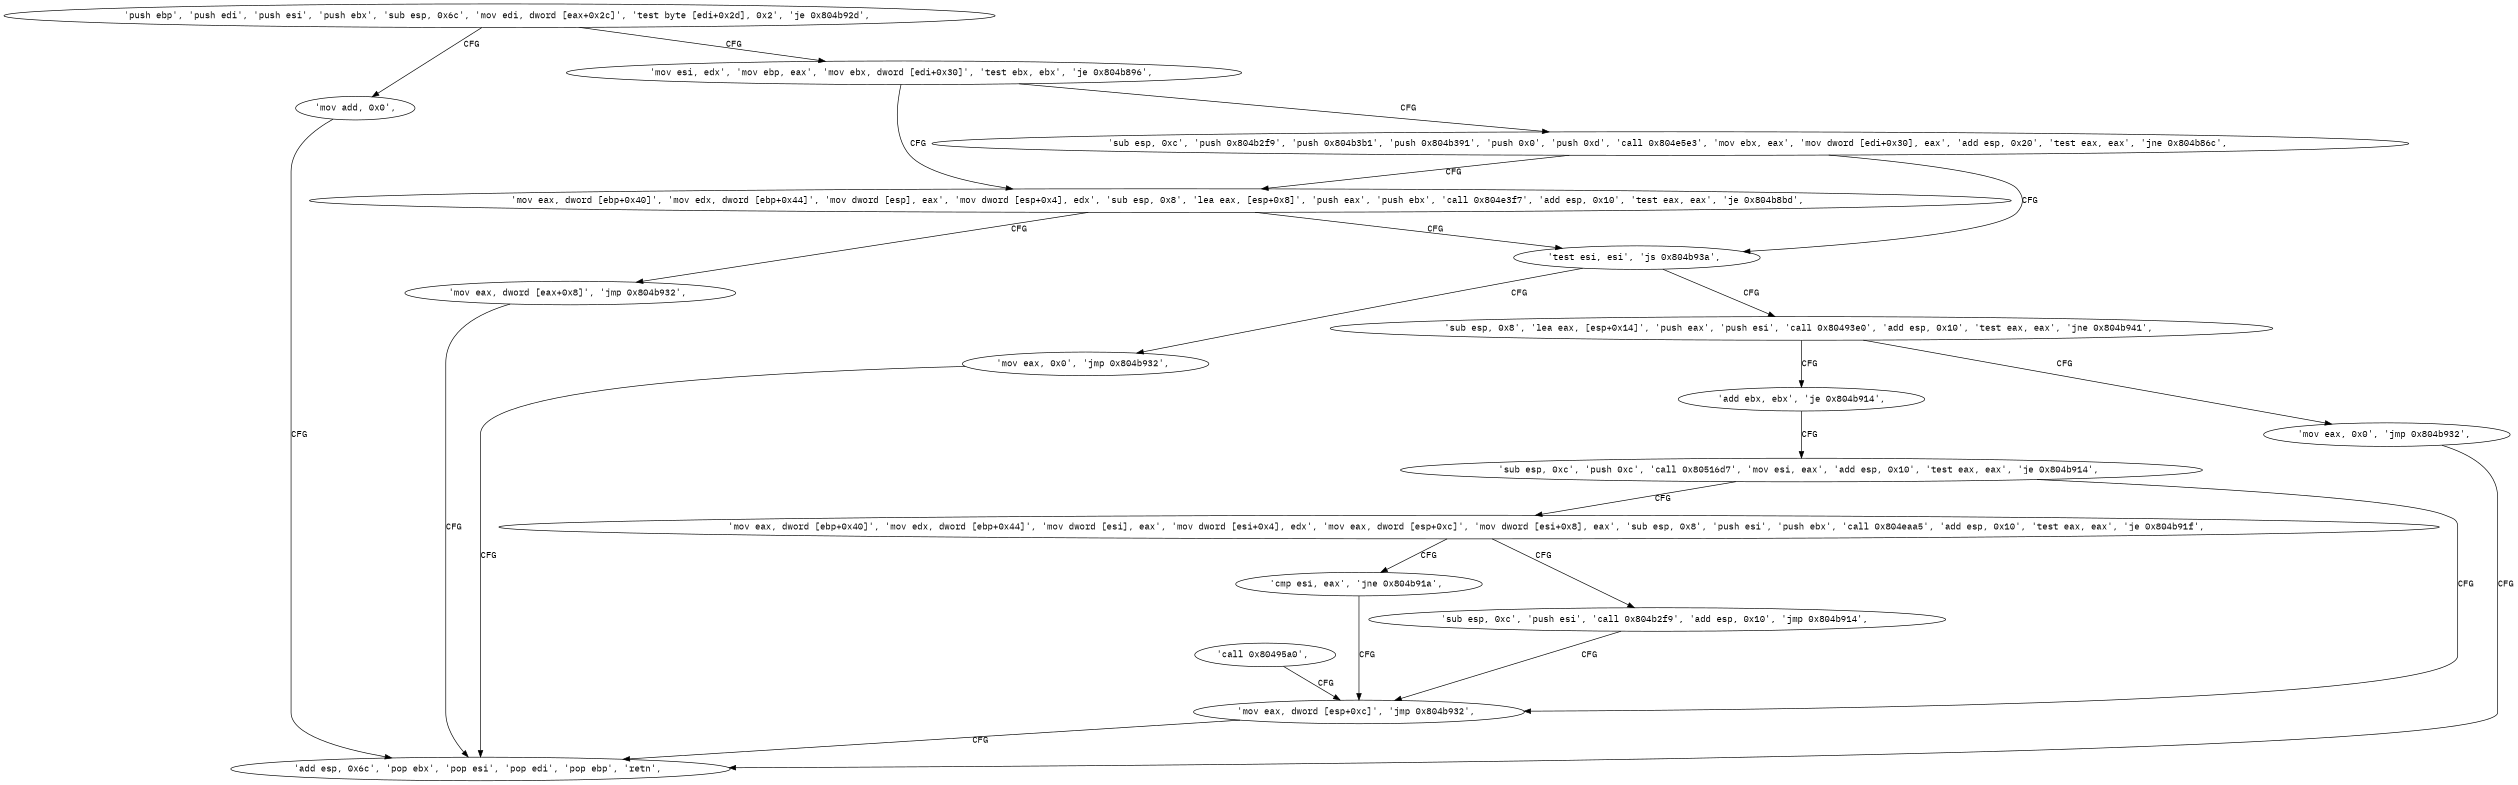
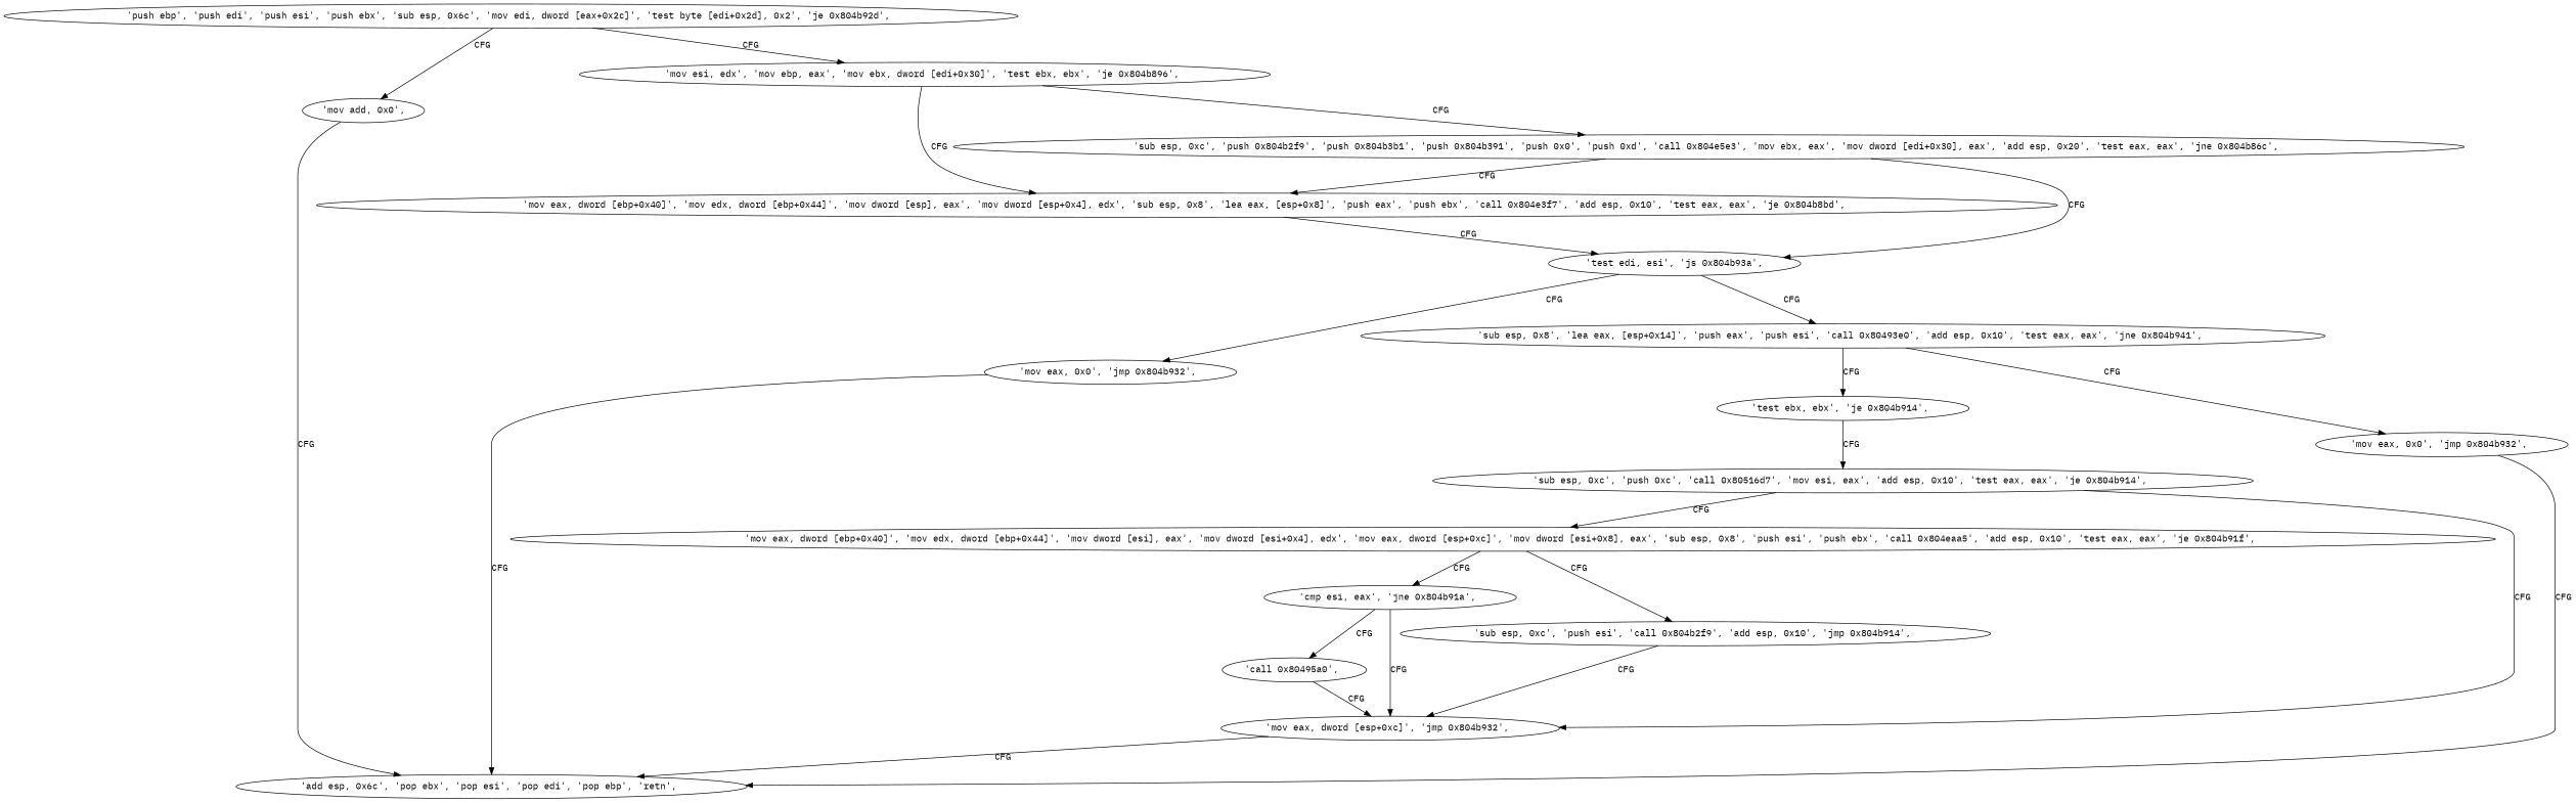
  digraph {
    fontname="IBM Plex Mono"
    node [fontname="IBM Plex Mono"]
    edge [fontname="IBM Plex Mono"]
    n1 [label="'push ebp', 'push edi', 'push esi', 'push ebx', 'sub esp, 0x6c', 'mov edi, dword [eax+0x2c]', 'test byte [edi+0x2d], 0x2', 'je 0x804b92d', "]
    n2 [label="'mov add, 0x0',"]
    n3 [label="'mov esi, edx', 'mov ebp, eax', 'mov ebx, dword [edi+0x30]', 'test ebx, ebx', 'je 0x804b896', "]
    n4 [label="'add esp, 0x6c', 'pop ebx', 'pop esi', 'pop edi', 'pop ebp', 'retn', "]
    n5 [label="'sub esp, 0xc', 'push 0x804b2f9', 'push 0x804b3b1', 'push 0x804b391', 'push 0x0', 'push 0xd', 'call 0x804e5e3', 'mov ebx, eax', 'mov dword [edi+0x30], eax', 'add esp, 0x20', 'test eax, eax', 'jne 0x804b86c', "]
    n6 [label="'mov eax, dword [ebp+0x40]', 'mov edx, dword [ebp+0x44]', 'mov dword [esp], eax', 'mov dword [esp+0x4], edx', 'sub esp, 0x8', 'lea eax, [esp+0x8]', 'push eax', 'push ebx', 'call 0x804e3f7', 'add esp, 0x10', 'test eax, eax', 'je 0x804b8bd', "]
-   n7 [label="'test esi, esi', 'js 0x804b93a', "]
-   n8 [label="'mov eax, dword [eax+0x8]', 'jmp 0x804b932', "]
+   n7 [label="'test edi, esi', 'js 0x804b93a',"]
    n9 [label="'mov eax, 0x0', 'jmp 0x804b932', "]
    n10 [label="'sub esp, 0x8', 'lea eax, [esp+0x14]', 'push eax', 'push esi', 'call 0x80493e0', 'add esp, 0x10', 'test eax, eax', 'jne 0x804b941', "]
    n11 [label="'mov eax, 0x0', 'jmp 0x804b932', "]
-   n12 [label="'add ebx, ebx', 'je 0x804b914',"]
+   n12 [label="'test ebx, ebx', 'je 0x804b914', "]
    n13 [label="'sub esp, 0xc', 'push 0xc', 'call 0x80516d7', 'mov esi, eax', 'add esp, 0x10', 'test eax, eax', 'je 0x804b914', "]
    n14 [label="'mov eax, dword [esp+0xc]', 'jmp 0x804b932', "]
    n15 [label="'mov eax, dword [ebp+0x40]', 'mov edx, dword [ebp+0x44]', 'mov dword [esi], eax', 'mov dword [esi+0x4], edx', 'mov eax, dword [esp+0xc]', 'mov dword [esi+0x8], eax', 'sub esp, 0x8', 'push esi', 'push ebx', 'call 0x804eaa5', 'add esp, 0x10', 'test eax, eax', 'je 0x804b91f', "]
    n16 [label="'sub esp, 0xc', 'push esi', 'call 0x804b2f9', 'add esp, 0x10', 'jmp 0x804b914', "]
    n17 [label="'cmp esi, eax', 'jne 0x804b91a', "]
    n18 [label="'call 0x80495a0', "]
    n1 -> n2 [label=CFG]
    n1 -> n3 [label=CFG]
    n2 -> n4 [label=CFG]
    n3 -> n5 [label=CFG]
    n3 -> n6 [label=CFG]
    n5 -> n6 [label=CFG]
    n5 -> n7 [label=CFG]
    n6 -> n7 [label=CFG]
-   n6 -> n8 [label=CFG]
    n7 -> n9 [label=CFG]
    n7 -> n10 [label=CFG]
-   n8 -> n4 [label=CFG]
    n9 -> n4 [label=CFG]
    n10 -> n11 [label=CFG]
    n10 -> n12 [label=CFG]
    n11 -> n4 [label=CFG]
    n12 -> n13 [label=CFG]
    n13 -> n14 [label=CFG]
    n13 -> n15 [label=CFG]
    n14 -> n4 [label=CFG]
    n15 -> n16 [label=CFG]
    n15 -> n17 [label=CFG]
    n16 -> n14 [label=CFG]
    n17 -> n14 [label=CFG]
+   n17 -> n18 [label=CFG]
    n18 -> n14 [label=CFG]
  }
